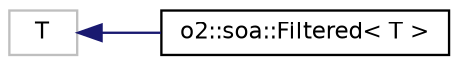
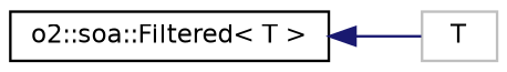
  digraph {
    rankdir=LR
    node [fontname=Helvetica fontsize=10 shape=record]
    n1 [color=grey75 height=0.2 label=T width=0.4]
    n2 [color=black height=0.2 label="o2::soa::Filtered\< T \>" width=0.4]
-   n1 -> n2 [color=midnightblue dir=back fontname=Helvetica fontsize=10 labelfontname=Helvetica labelfontsize=10 style=solid]
+   n2 -> n1 [color=midnightblue dir=back fontname=Helvetica fontsize=10 labelfontname=Helvetica labelfontsize=10 style=solid]
  }
